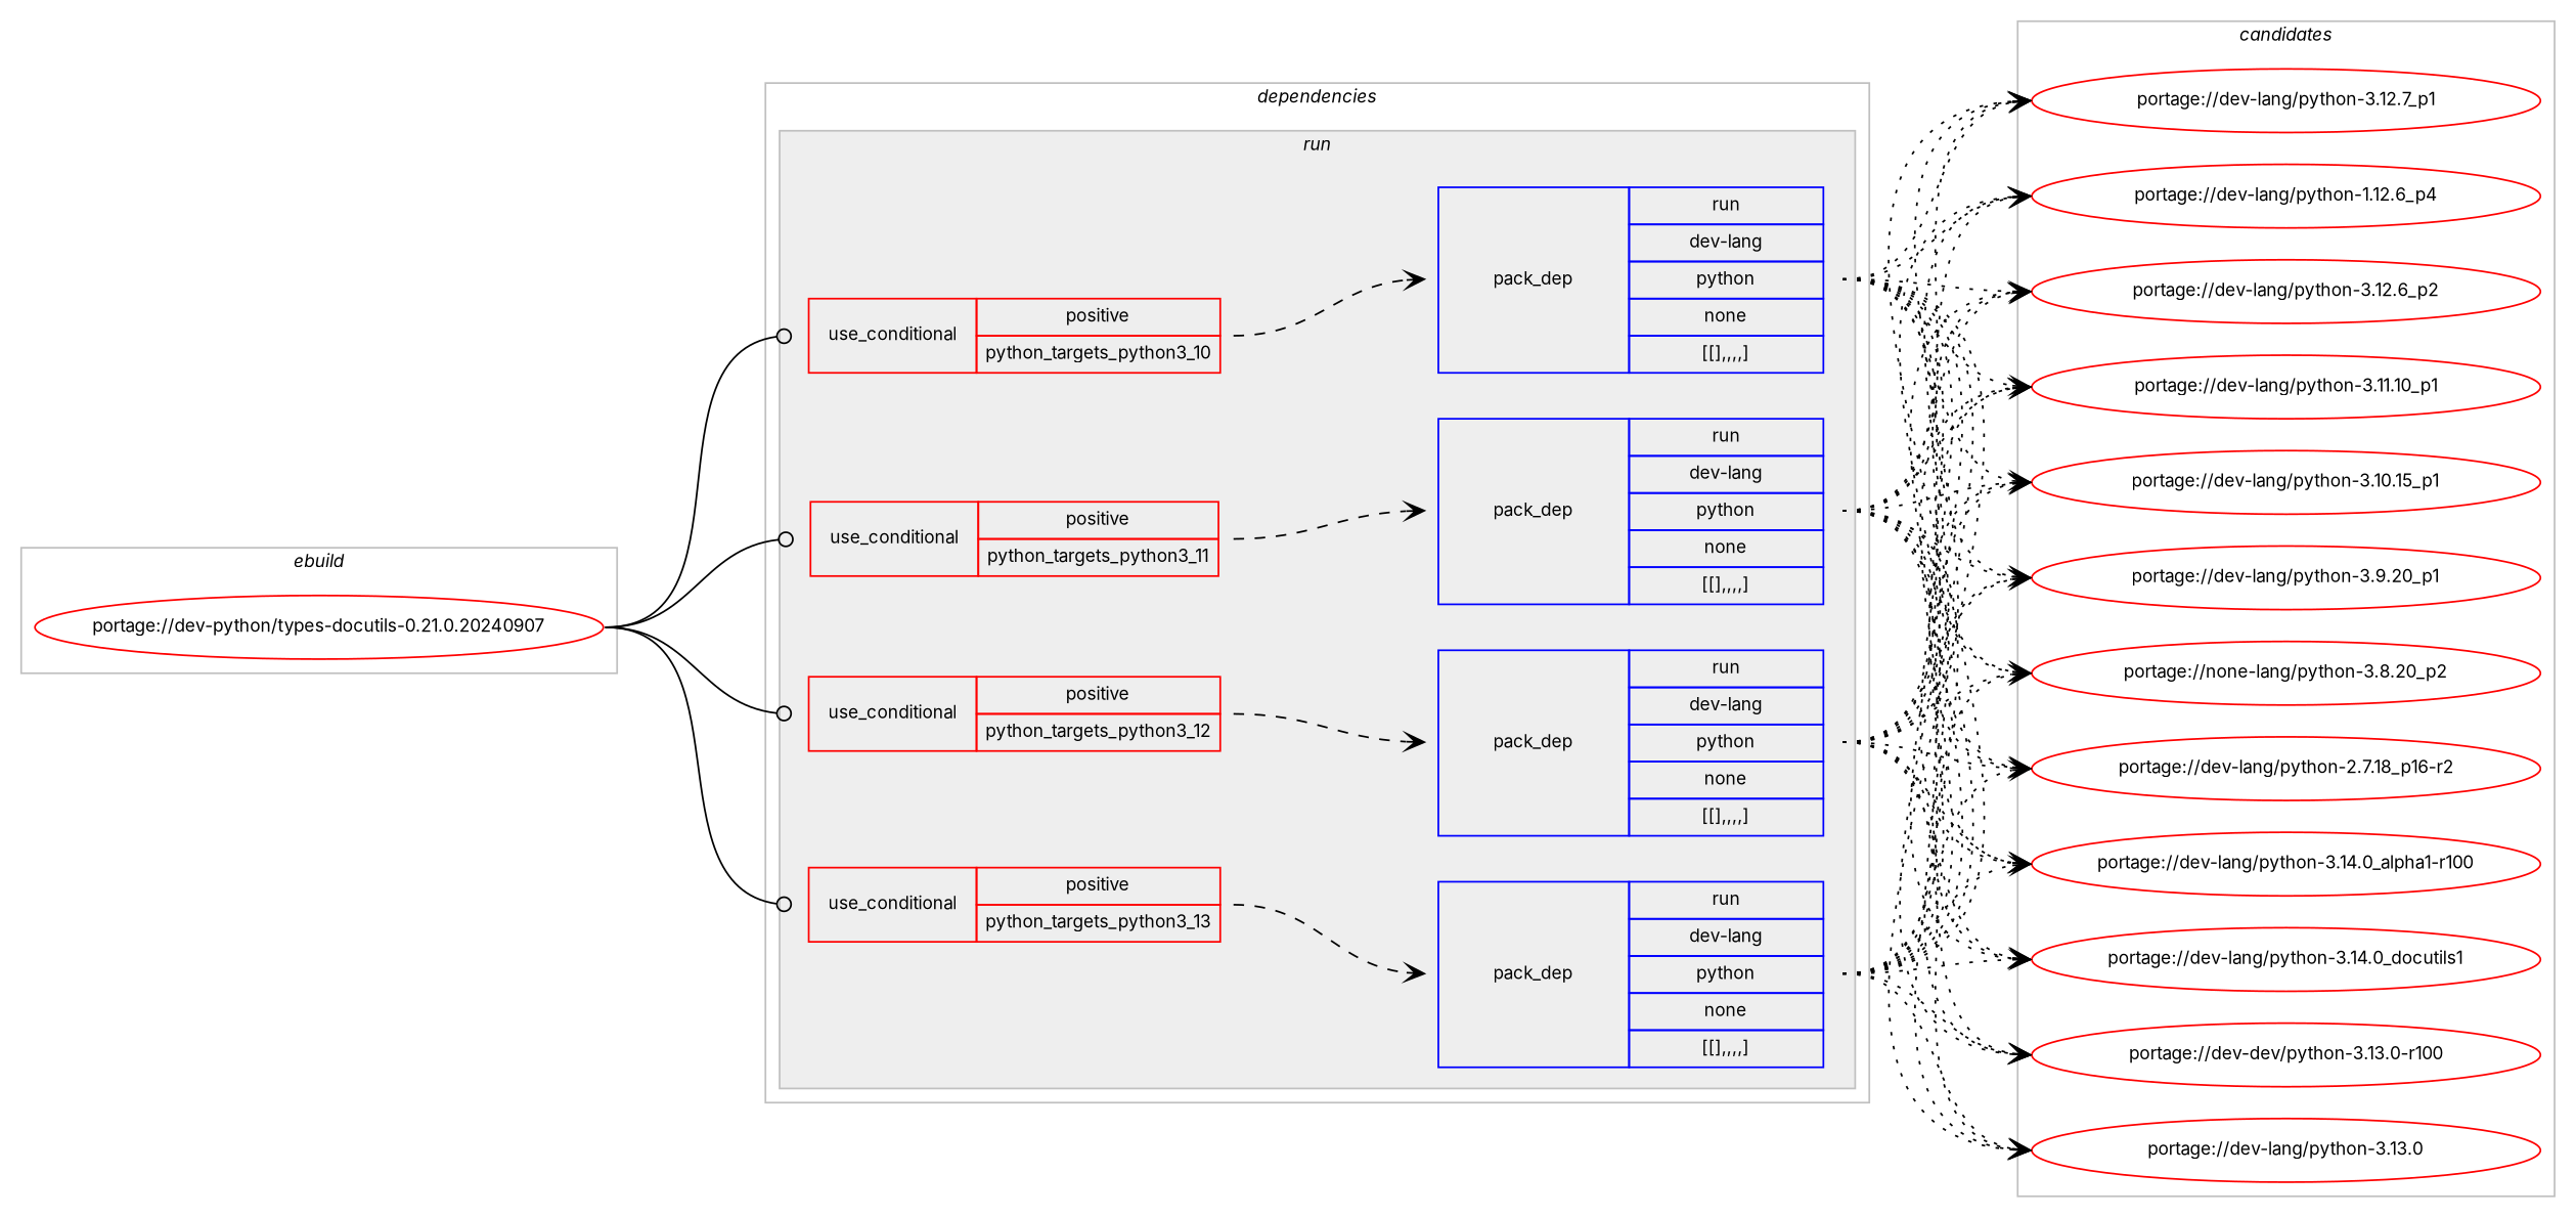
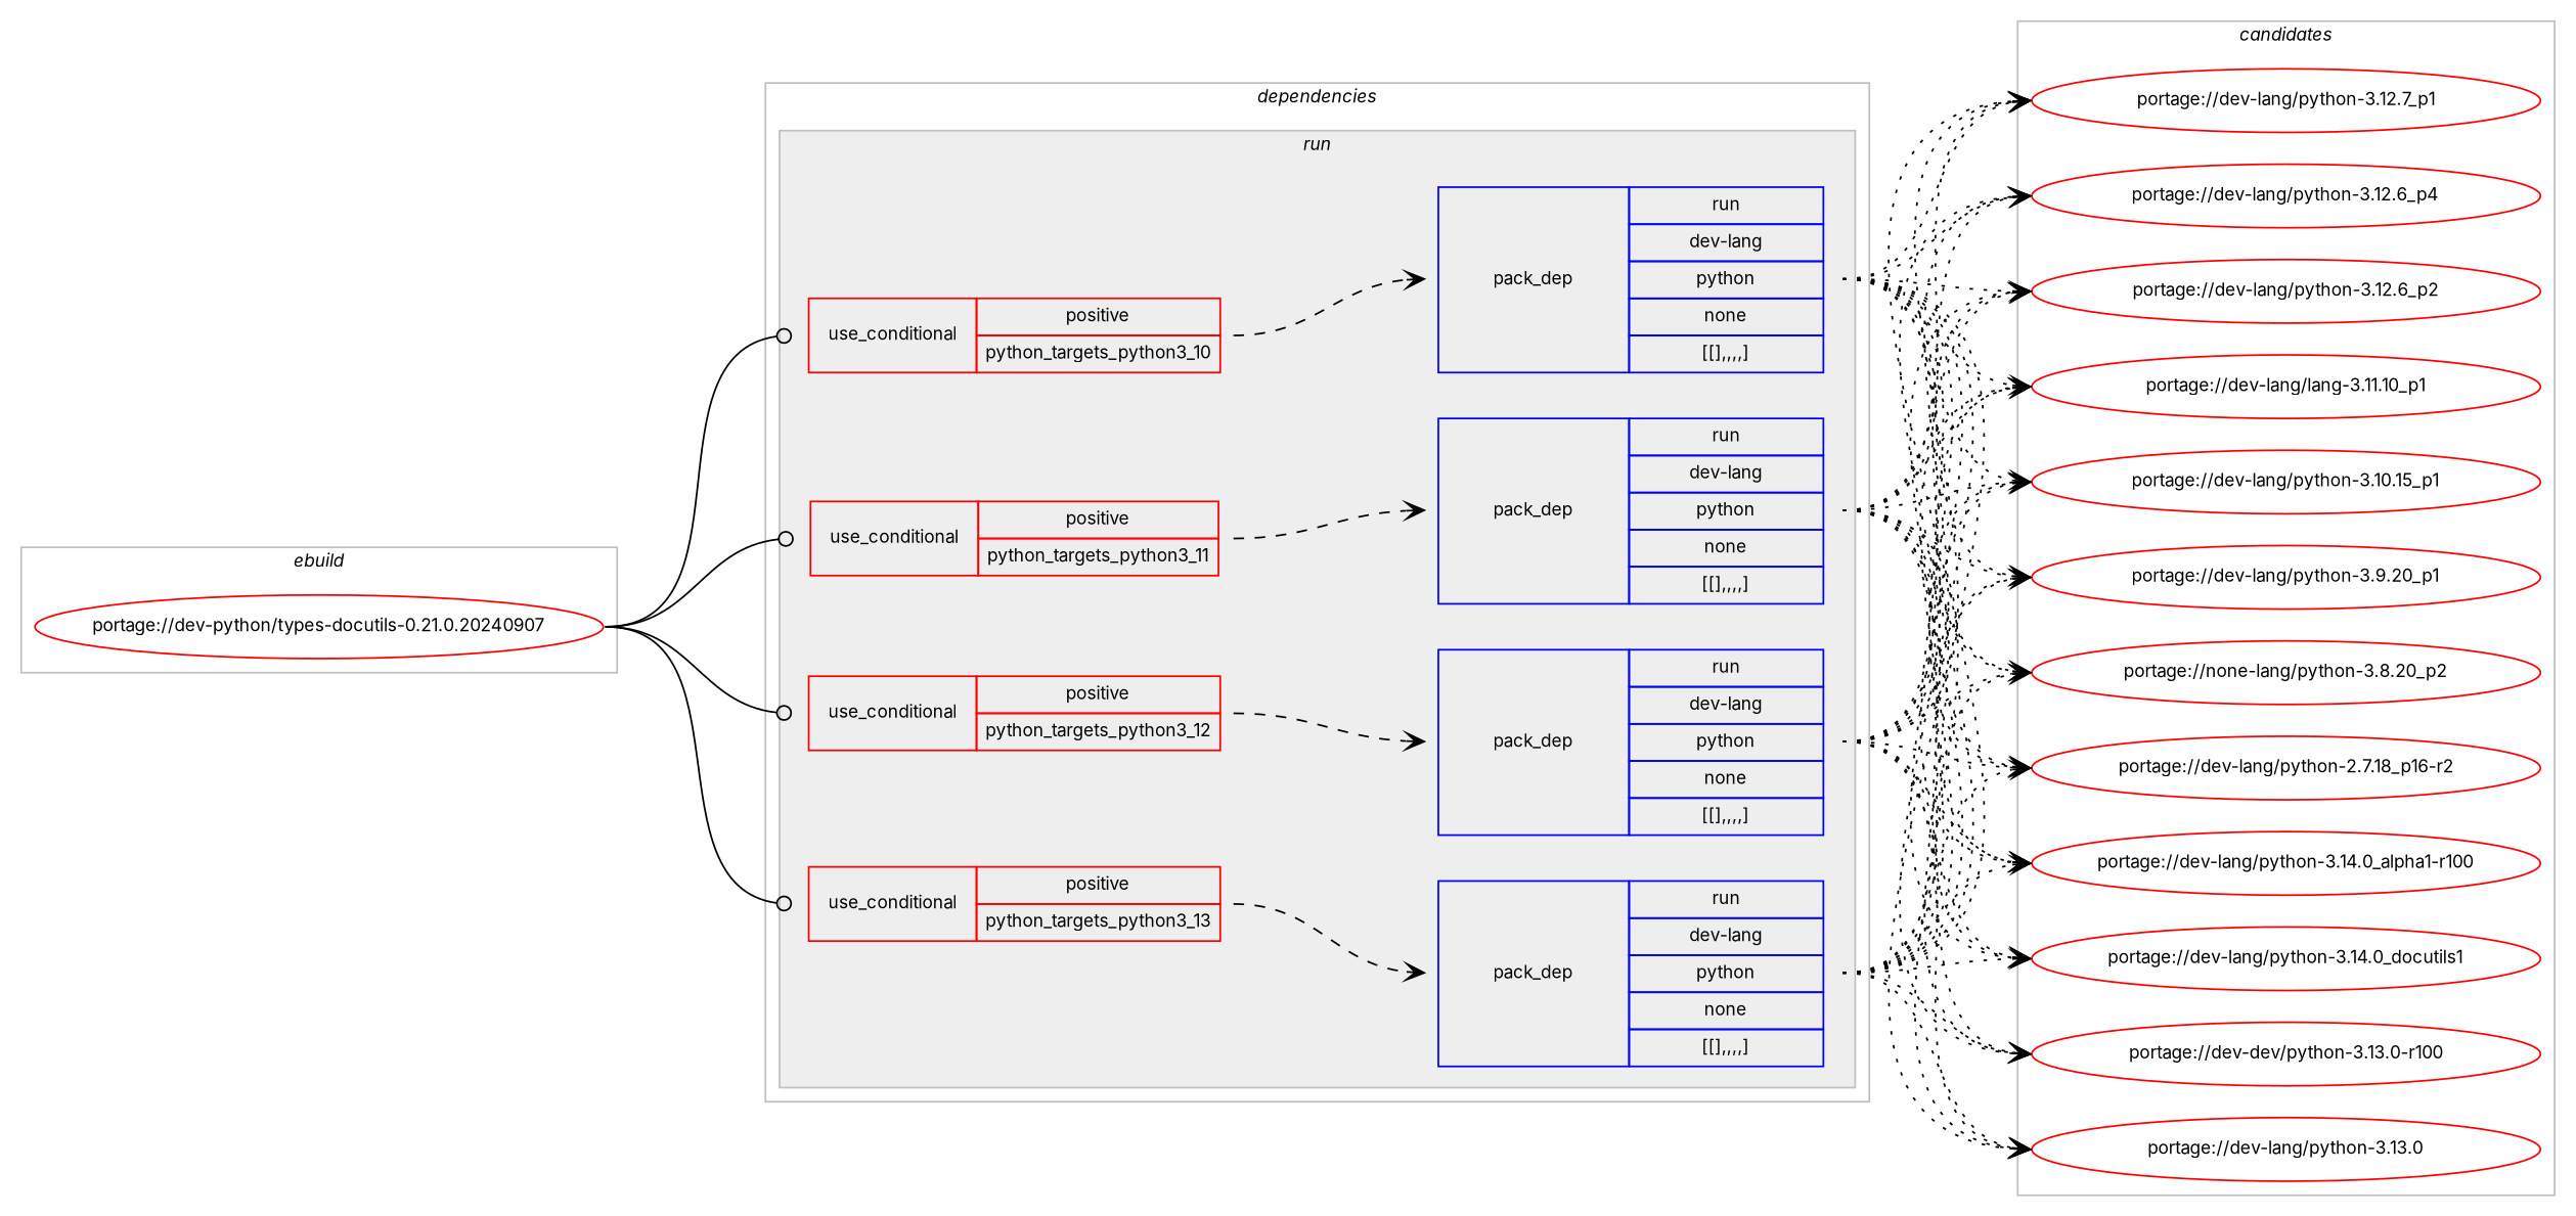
  digraph {
    compound=true
    concentrate=true
    fontname=Inter
    fontsize=10
    newrank=true
    rankdir=LR
    ranksep=1.5
    node [color=red fontname=Inter fontsize=10]
    edge [arrowhead=vee fontname=Inter headport=w style=dotted tailport=e weight=100]
    n1 [label="portage://dev-python/types-docutils-0.21.0.20240907" width=4]
    n2 [color=blue label=<<TABLE BORDER="0" CELLBORDER="1" CELLSPACING="0" CELLPADDING="4" WIDTH="220"><TR><TD ROWSPAN="6" CELLPADDING="30">pack_dep</TD></TR><TR><TD WIDTH="110">run</TD></TR><TR><TD>dev-lang</TD></TR><TR><TD>python</TD></TR><TR><TD>none</TD></TR><TR><TD>[[],,,,]</TD></TR></TABLE>> shape=none]
    n3 [label=<<TABLE BORDER="0" CELLBORDER="1" CELLSPACING="0" CELLPADDING="4"><TR><TD ROWSPAN="3" CELLPADDING="10">use_conditional</TD></TR><TR><TD>positive</TD></TR><TR><TD>python_targets_python3_10</TD></TR></TABLE>> shape=none]
    n4 [color=blue label=<<TABLE BORDER="0" CELLBORDER="1" CELLSPACING="0" CELLPADDING="4" WIDTH="220"><TR><TD ROWSPAN="6" CELLPADDING="30">pack_dep</TD></TR><TR><TD WIDTH="110">run</TD></TR><TR><TD>dev-lang</TD></TR><TR><TD>python</TD></TR><TR><TD>none</TD></TR><TR><TD>[[],,,,]</TD></TR></TABLE>> shape=none]
    n5 [label=<<TABLE BORDER="0" CELLBORDER="1" CELLSPACING="0" CELLPADDING="4"><TR><TD ROWSPAN="3" CELLPADDING="10">use_conditional</TD></TR><TR><TD>positive</TD></TR><TR><TD>python_targets_python3_11</TD></TR></TABLE>> shape=none]
    n6 [color=blue label=<<TABLE BORDER="0" CELLBORDER="1" CELLSPACING="0" CELLPADDING="4" WIDTH="220"><TR><TD ROWSPAN="6" CELLPADDING="30">pack_dep</TD></TR><TR><TD WIDTH="110">run</TD></TR><TR><TD>dev-lang</TD></TR><TR><TD>python</TD></TR><TR><TD>none</TD></TR><TR><TD>[[],,,,]</TD></TR></TABLE>> shape=none]
    n7 [label=<<TABLE BORDER="0" CELLBORDER="1" CELLSPACING="0" CELLPADDING="4"><TR><TD ROWSPAN="3" CELLPADDING="10">use_conditional</TD></TR><TR><TD>positive</TD></TR><TR><TD>python_targets_python3_12</TD></TR></TABLE>> shape=none]
    n8 [color=blue label=<<TABLE BORDER="0" CELLBORDER="1" CELLSPACING="0" CELLPADDING="4" WIDTH="220"><TR><TD ROWSPAN="6" CELLPADDING="30">pack_dep</TD></TR><TR><TD WIDTH="110">run</TD></TR><TR><TD>dev-lang</TD></TR><TR><TD>python</TD></TR><TR><TD>none</TD></TR><TR><TD>[[],,,,]</TD></TR></TABLE>> shape=none]
    n9 [label=<<TABLE BORDER="0" CELLBORDER="1" CELLSPACING="0" CELLPADDING="4"><TR><TD ROWSPAN="3" CELLPADDING="10">use_conditional</TD></TR><TR><TD>positive</TD></TR><TR><TD>python_targets_python3_13</TD></TR></TABLE>> shape=none]
    n10 [label="portage://dev-lang/python-3.14.0_alpha1-r100" width=4]
    n11 [label="portage://dev-lang/python-3.14.0_docutils1" width=4]
    n12 [label="portage://dev-dev/python-3.13.0-r100" width=4]
    n13 [label="portage://dev-lang/python-3.13.0" width=4]
    n14 [label="portage://dev-lang/python-3.12.7_p1" width=4]
-   n15 [label="portage://dev-lang/python-1.12.6_p4" width=4]
+   n15 [label="portage://dev-lang/python-3.12.6_p4" width=4]
    n16 [label="portage://dev-lang/python-3.12.6_p2" width=4]
-   n17 [label="portage://dev-lang/python-3.11.10_p1" width=4]
+   n17 [label="portage://dev-lang/lang-3.11.10_p1" width=4]
    n18 [label="portage://dev-lang/python-3.10.15_p1" width=4]
    n19 [label="portage://dev-lang/python-3.9.20_p1" width=4]
    n20 [label="portage://none-lang/python-3.8.20_p2" width=4]
    n21 [label="portage://dev-lang/python-2.7.18_p16-r2" width=4]
    subgraph cluster_1 {
      color=gray
      label=<<i>ebuild</i>>
      n1
    }
    subgraph cluster_2 {
      color=gray
      label=<<i>dependencies</i>>
      subgraph cluster_3 {
        color=gray
        fillcolor="#eeeeee"
        label=<<i>compile</i>>
        style=filled
      }
      subgraph cluster_4 {
        color=gray
        fillcolor="#eeeeee"
        label=<<i>compile and run</i>>
        style=filled
      }
      subgraph cluster_5 {
        color=gray
        fillcolor="#eeeeee"
        label=<<i>run</i>>
        style=filled
        subgraph sub_6 {
          color=gray
          fillcolor="#eeeeee"
          label=<<i>run</i>>
          style=filled
          n3
          subgraph sub_7 {
            color=gray
            fillcolor="#eeeeee"
            label=<<i>run</i>>
            style=filled
            n2
          }
        }
        subgraph sub_8 {
          color=gray
          fillcolor="#eeeeee"
          label=<<i>run</i>>
          style=filled
          n5
          subgraph sub_9 {
            color=gray
            fillcolor="#eeeeee"
            label=<<i>run</i>>
            style=filled
            n4
          }
        }
        subgraph sub_10 {
          color=gray
          fillcolor="#eeeeee"
          label=<<i>run</i>>
          style=filled
          n7
          subgraph sub_11 {
            color=gray
            fillcolor="#eeeeee"
            label=<<i>run</i>>
            style=filled
            n6
          }
        }
        subgraph sub_12 {
          color=gray
          fillcolor="#eeeeee"
          label=<<i>run</i>>
          style=filled
          n9
          subgraph sub_13 {
            color=gray
            fillcolor="#eeeeee"
            label=<<i>run</i>>
            style=filled
            n8
          }
        }
      }
    }
    subgraph cluster_14 {
      color=gray
      label=<<i>candidates</i>>
      rank=same
      subgraph sub_15 {
        color=black
        label=<<i>candidates</i>>
        nodesep=1
        rank=same
        n10
        n11
        n12
        n13
        n14
        n15
        n16
        n17
        n18
        n19
        n20
        n21
      }
      subgraph sub_16 {
        color=black
        label=<<i>candidates</i>>
        nodesep=1
        rank=same
        n10
        n11
        n12
        n13
        n14
        n15
        n16
        n17
        n18
        n19
        n20
        n21
      }
      subgraph sub_17 {
        color=black
        label=<<i>candidates</i>>
        nodesep=1
        rank=same
        n10
        n11
        n12
        n13
        n14
        n15
        n16
        n17
        n18
        n19
        n20
        n21
      }
      subgraph sub_18 {
        color=black
        label=<<i>candidates</i>>
        nodesep=1
        rank=same
        n10
        n11
        n12
        n13
        n14
        n15
        n16
        n17
        n18
        n19
        n20
        n21
      }
    }
    n1 -> n3 [arrowhead=odot style=solid weight=20]
    n1 -> n5 [arrowhead=odot style=solid weight=20]
    n1 -> n7 [arrowhead=odot style=solid weight=20]
    n1 -> n9 [arrowhead=odot style=solid weight=20]
    n2 -> n10
    n2 -> n11
    n2 -> n12
    n2 -> n13
    n2 -> n14
    n2 -> n15
    n2 -> n16
    n2 -> n17
    n2 -> n18
    n2 -> n19
    n2 -> n20
    n2 -> n21
    n3 -> n2 [style=dashed weight=20]
    n4 -> n10
    n4 -> n11
    n4 -> n12
    n4 -> n13
    n4 -> n14
    n4 -> n15
    n4 -> n16
    n4 -> n17
    n4 -> n18
    n4 -> n19
    n4 -> n20
    n4 -> n21
    n5 -> n4 [style=dashed weight=20]
    n6 -> n10
    n6 -> n11
    n6 -> n12
    n6 -> n13
    n6 -> n14
    n6 -> n15
    n6 -> n16
    n6 -> n17
    n6 -> n18
    n6 -> n19
    n6 -> n20
    n6 -> n21
    n7 -> n6 [style=dashed weight=20]
    n8 -> n10
    n8 -> n11
    n8 -> n12
    n8 -> n13
    n8 -> n14
    n8 -> n15
    n8 -> n16
    n8 -> n17
    n8 -> n18
    n8 -> n19
    n8 -> n20
    n8 -> n21
    n9 -> n8 [style=dashed weight=20]
  }
